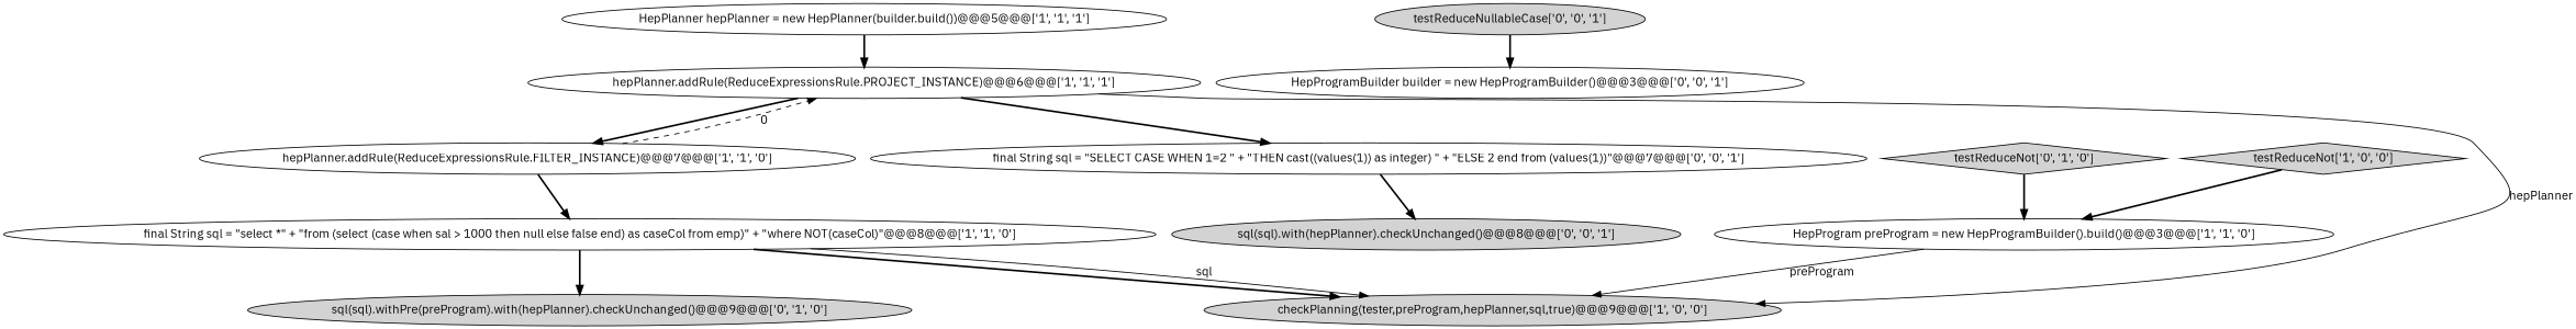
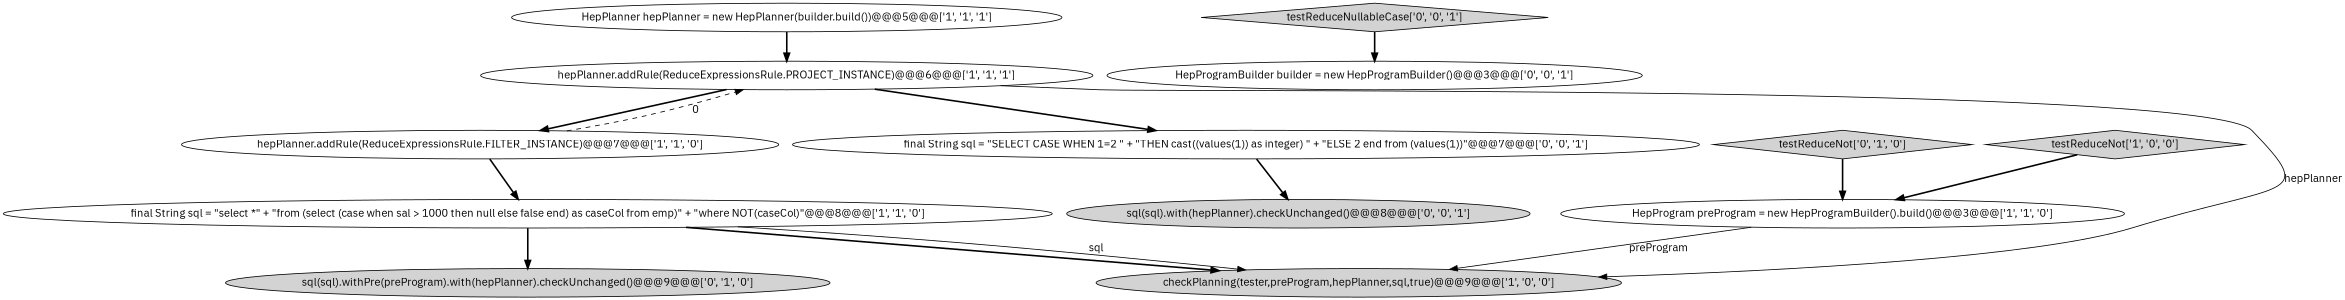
  digraph {
    fontname="IBM Plex Sans"
    node [fillcolor=white fontname="IBM Plex Sans" shape=ellipse style=filled]
    edge [fontname="IBM Plex Sans" style=bold]
    n1 [label="HepPlanner hepPlanner = new HepPlanner(builder.build())@@@5@@@['1', '1', '1']"]
    n2 [label="hepPlanner.addRule(ReduceExpressionsRule.PROJECT_INSTANCE)@@@6@@@['1', '1', '1']"]
    n3 [fillcolor=lightgray label="sql(sql).withPre(preProgram).with(hepPlanner).checkUnchanged()@@@9@@@['0', '1', '0']"]
    n4 [fillcolor=lightgray label="sql(sql).with(hepPlanner).checkUnchanged()@@@8@@@['0', '0', '1']"]
-   n5 [fillcolor=lightgray label="testReduceNullableCase['0', '0', '1']"]
+   n5 [fillcolor=lightgray label="testReduceNullableCase['0', '0', '1']" shape=diamond]
    n6 [label="HepProgramBuilder builder = new HepProgramBuilder()@@@3@@@['0', '0', '1']"]
    n7 [fillcolor=lightgray label="checkPlanning(tester,preProgram,hepPlanner,sql,true)@@@9@@@['1', '0', '0']"]
    n8 [label="final String sql = \"SELECT CASE WHEN 1=2 \" + \"THEN cast((values(1)) as integer) \" + \"ELSE 2 end from (values(1))\"@@@7@@@['0', '0', '1']"]
    n9 [label="hepPlanner.addRule(ReduceExpressionsRule.FILTER_INSTANCE)@@@7@@@['1', '1', '0']"]
    n10 [label="final String sql = \"select *\" + \"from (select (case when sal > 1000 then null else false end) as caseCol from emp)\" + \"where NOT(caseCol)\"@@@8@@@['1', '1', '0']"]
    n11 [fillcolor=lightgray label="testReduceNot['0', '1', '0']" shape=diamond]
    n12 [label="HepProgram preProgram = new HepProgramBuilder().build()@@@3@@@['1', '1', '0']"]
    n13 [fillcolor=lightgray label="testReduceNot['1', '0', '0']" shape=diamond]
    n1 -> n2
    n2 -> n7 [label=hepPlanner style=solid]
    n2 -> n8
    n2 -> n9
    n5 -> n6
    n8 -> n4
    n9 -> n2 [label=0 style=dashed]
    n9 -> n10
    n10 -> n3
    n10 -> n7
    n10 -> n7 [label=sql style=solid]
    n11 -> n12
    n12 -> n7 [label=preProgram style=solid]
    n13 -> n12
  }
